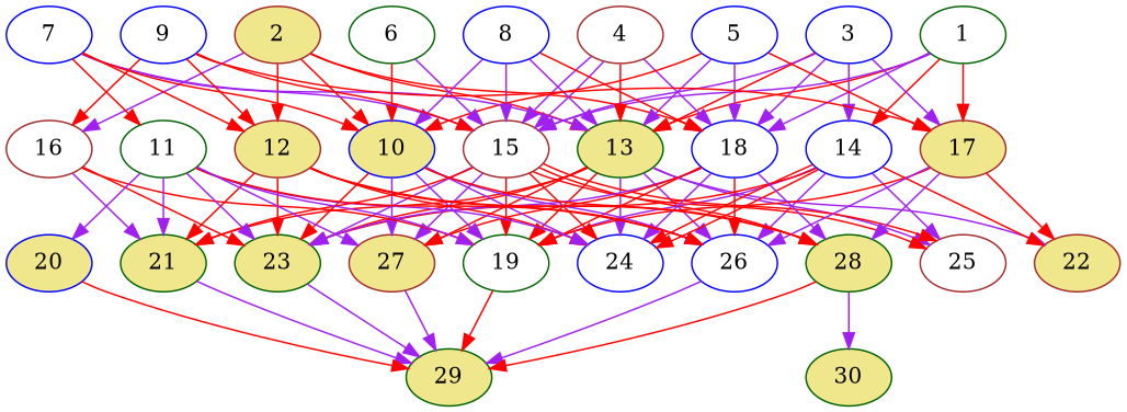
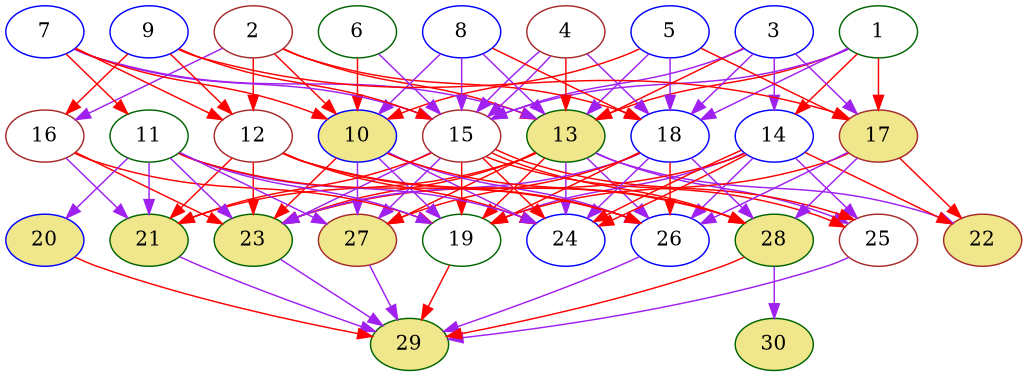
  digraph {
    node [alpha=0.15 color=blue fillcolor=white style=filled]
    edge [color=red]
    1 [alpha=0.05 color=darkgreen expect_size=21975040]
    13 [alpha=0.02 color=darkgreen expect_size=47037440 fillcolor=khaki]
    14 [alpha=0.08 expect_size=22239232]
    15 [alpha=0.11 color=brown expect_size=40857600]
    17 [alpha=0.08 color=brown expect_size=8980480 fillcolor=khaki]
    18 [alpha=0.17 expect_size=40665088]
    19 [alpha=0.04 color=darkgreen expect_size=11061248]
    23 [alpha=0.14 color=darkgreen expect_size=37663744 fillcolor=khaki]
    24 [alpha=0.01 expect_size=41293824]
    26 [expect_size=38607872]
    27 [alpha=0.09 color=brown expect_size=26804224 fillcolor=khaki]
    21 [color=darkgreen expect_size=23652352 fillcolor=khaki]
    22 [alpha=0.09 color=brown expect_size=50100224 fillcolor=khaki]
    25 [alpha=0.02 color=brown expect_size=12040192]
    28 [alpha=0.08 color=darkgreen expect_size=46687232 fillcolor=khaki]
    29 [color=darkgreen expect_size=39986176 fillcolor=khaki]
    30 [alpha=0.20 color=darkgreen expect_size=48266240 fillcolor=khaki]
-   2 [alpha=0.13 color=brown expect_size=39520256 fillcolor=khaki]
+   2 [alpha=0.13 color=brown expect_size=39520256]
    10 [alpha=0.10 expect_size=45748224 fillcolor=khaki]
-   12 [color=brown expect_size=15818752 fillcolor=khaki]
+   12 [color=brown expect_size=15818752]
    16 [color=brown expect_size=46264320]
    3 [alpha=0.09 expect_size=32427008]
    4 [alpha=0.08 color=brown expect_size=7522304]
    5 [alpha=0.02 expect_size=41864192]
    6 [alpha=0.04 color=darkgreen expect_size=29210624]
    7 [alpha=0.13 expect_size=10522624]
    11 [alpha=0.11 color=darkgreen expect_size=51420160]
    20 [alpha=0.16 expect_size=46686208 fillcolor=khaki]
    8 [alpha=0.07 expect_size=17500160]
    9 [expect_size=23411712]
    1 -> 13
    1 -> 14
    1 -> 15 [color=purple]
    1 -> 17
    1 -> 18 [color=purple]
    13 -> 19
    13 -> 23
    13 -> 24 [color=purple]
    13 -> 26 [color=purple]
    13 -> 27
    13 -> 21
    13 -> 22 [color=purple]
    13 -> 25 [color=purple]
    14 -> 19 [color=purple]
    14 -> 23
    14 -> 24
    14 -> 24
    14 -> 26 [color=purple]
    14 -> 22
    14 -> 25 [color=purple]
    15 -> 19
    15 -> 23 [color=purple]
    15 -> 24
    15 -> 27 [color=purple]
    15 -> 21
    15 -> 25
    15 -> 25
    15 -> 28
    17 -> 19
    17 -> 26 [color=purple]
    17 -> 22
    17 -> 28 [color=purple]
    18 -> 19
    18 -> 23 [color=purple]
    18 -> 24 [color=purple]
    18 -> 26
    18 -> 27
    18 -> 28 [color=purple]
    19 -> 29
    23 -> 29 [color=purple]
    26 -> 29 [color=purple]
    27 -> 29 [color=purple]
    21 -> 29 [color=purple]
+   25 -> 29 [color=purple]
    28 -> 29
    28 -> 30 [color=purple]
    2 -> 13
    2 -> 18
    2 -> 10
    2 -> 12
    2 -> 16 [color=purple]
    10 -> 19 [color=purple]
    10 -> 23
    10 -> 24 [color=purple]
    10 -> 26 [color=purple]
    10 -> 27 [color=purple]
    10 -> 28
    12 -> 23
    12 -> 24
    12 -> 26
    12 -> 21
    12 -> 28
    16 -> 19
    16 -> 23
    16 -> 21 [color=purple]
    3 -> 13
    3 -> 14 [color=purple]
    3 -> 15 [color=purple]
    3 -> 17 [color=purple]
    3 -> 18 [color=purple]
    4 -> 13
    4 -> 15 [color=purple]
    4 -> 15 [color=purple]
    4 -> 18 [color=purple]
    5 -> 13 [color=purple]
    5 -> 17
    5 -> 18 [color=purple]
    5 -> 10
    6 -> 15 [color=purple]
    6 -> 10
    7 -> 13 [color=purple]
    7 -> 15 [color=purple]
    7 -> 10
    7 -> 12
    7 -> 11
    11 -> 19 [color=purple]
    11 -> 23 [color=purple]
    11 -> 24 [color=purple]
    11 -> 26
    11 -> 27 [color=purple]
    11 -> 21 [color=purple]
    11 -> 20 [color=purple]
    20 -> 29
    8 -> 13 [color=purple]
    8 -> 15 [color=purple]
    8 -> 18
    8 -> 10 [color=purple]
    9 -> 15
    9 -> 17
    9 -> 12
    9 -> 16
  }
